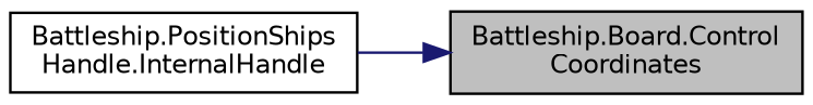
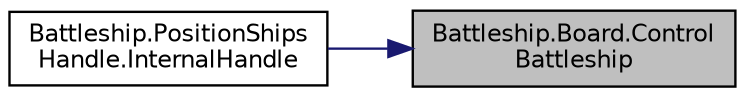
  digraph {
    rankdir=RL
    node [color=black fontname=Helvetica fontsize=10 shape=record style=filled]
-   n1 [fillcolor=grey75 fontcolor=black height=0.2 label="Battleship.Board.Control\lCoordinates" width=0.4]
+   n1 [fillcolor=grey75 fontcolor=black height=0.2 label="Battleship.Board.Control\lBattleship" width=0.4]
    n2 [fillcolor=white height=0.2 label="Battleship.PositionShips\lHandle.InternalHandle" width=0.4]
    n1 -> n2 [color=midnightblue dir=back fontname=Helvetica fontsize=10 labelfontname=Helvetica labelfontsize=10 style=solid]
  }
